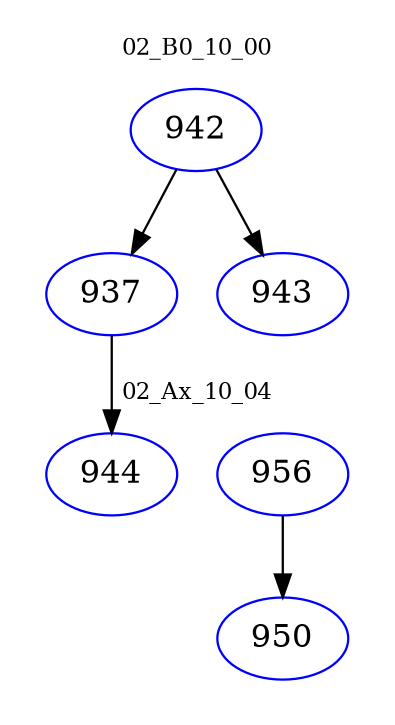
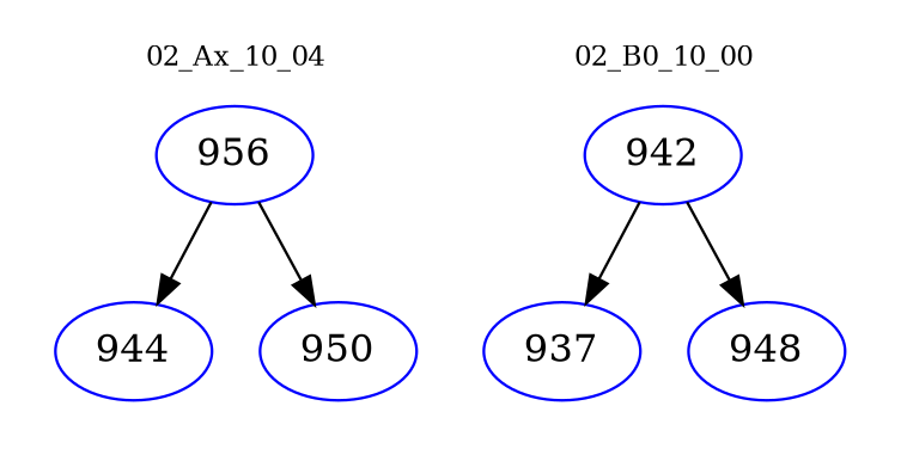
  digraph {
    node [color=blue]
    edge [color=black]
    n1 [label=956]
    n2 [label=944]
    n3 [label=950]
    n4 [label=942]
    n5 [label=937]
-   n6 [label=943]
+   n6 [label=948]
    subgraph cluster_1 {
      color=white
      fontsize=10
      label="02_Ax_10_04"
      n1
      n2
      n3
    }
    subgraph cluster_2 {
      color=white
      fontsize=10
      label="02_B0_10_00"
      n4
      n5
      n6
    }
-   n5 -> n2
+   n1 -> n2
    n1 -> n3
    n4 -> n5
    n4 -> n6
  }
